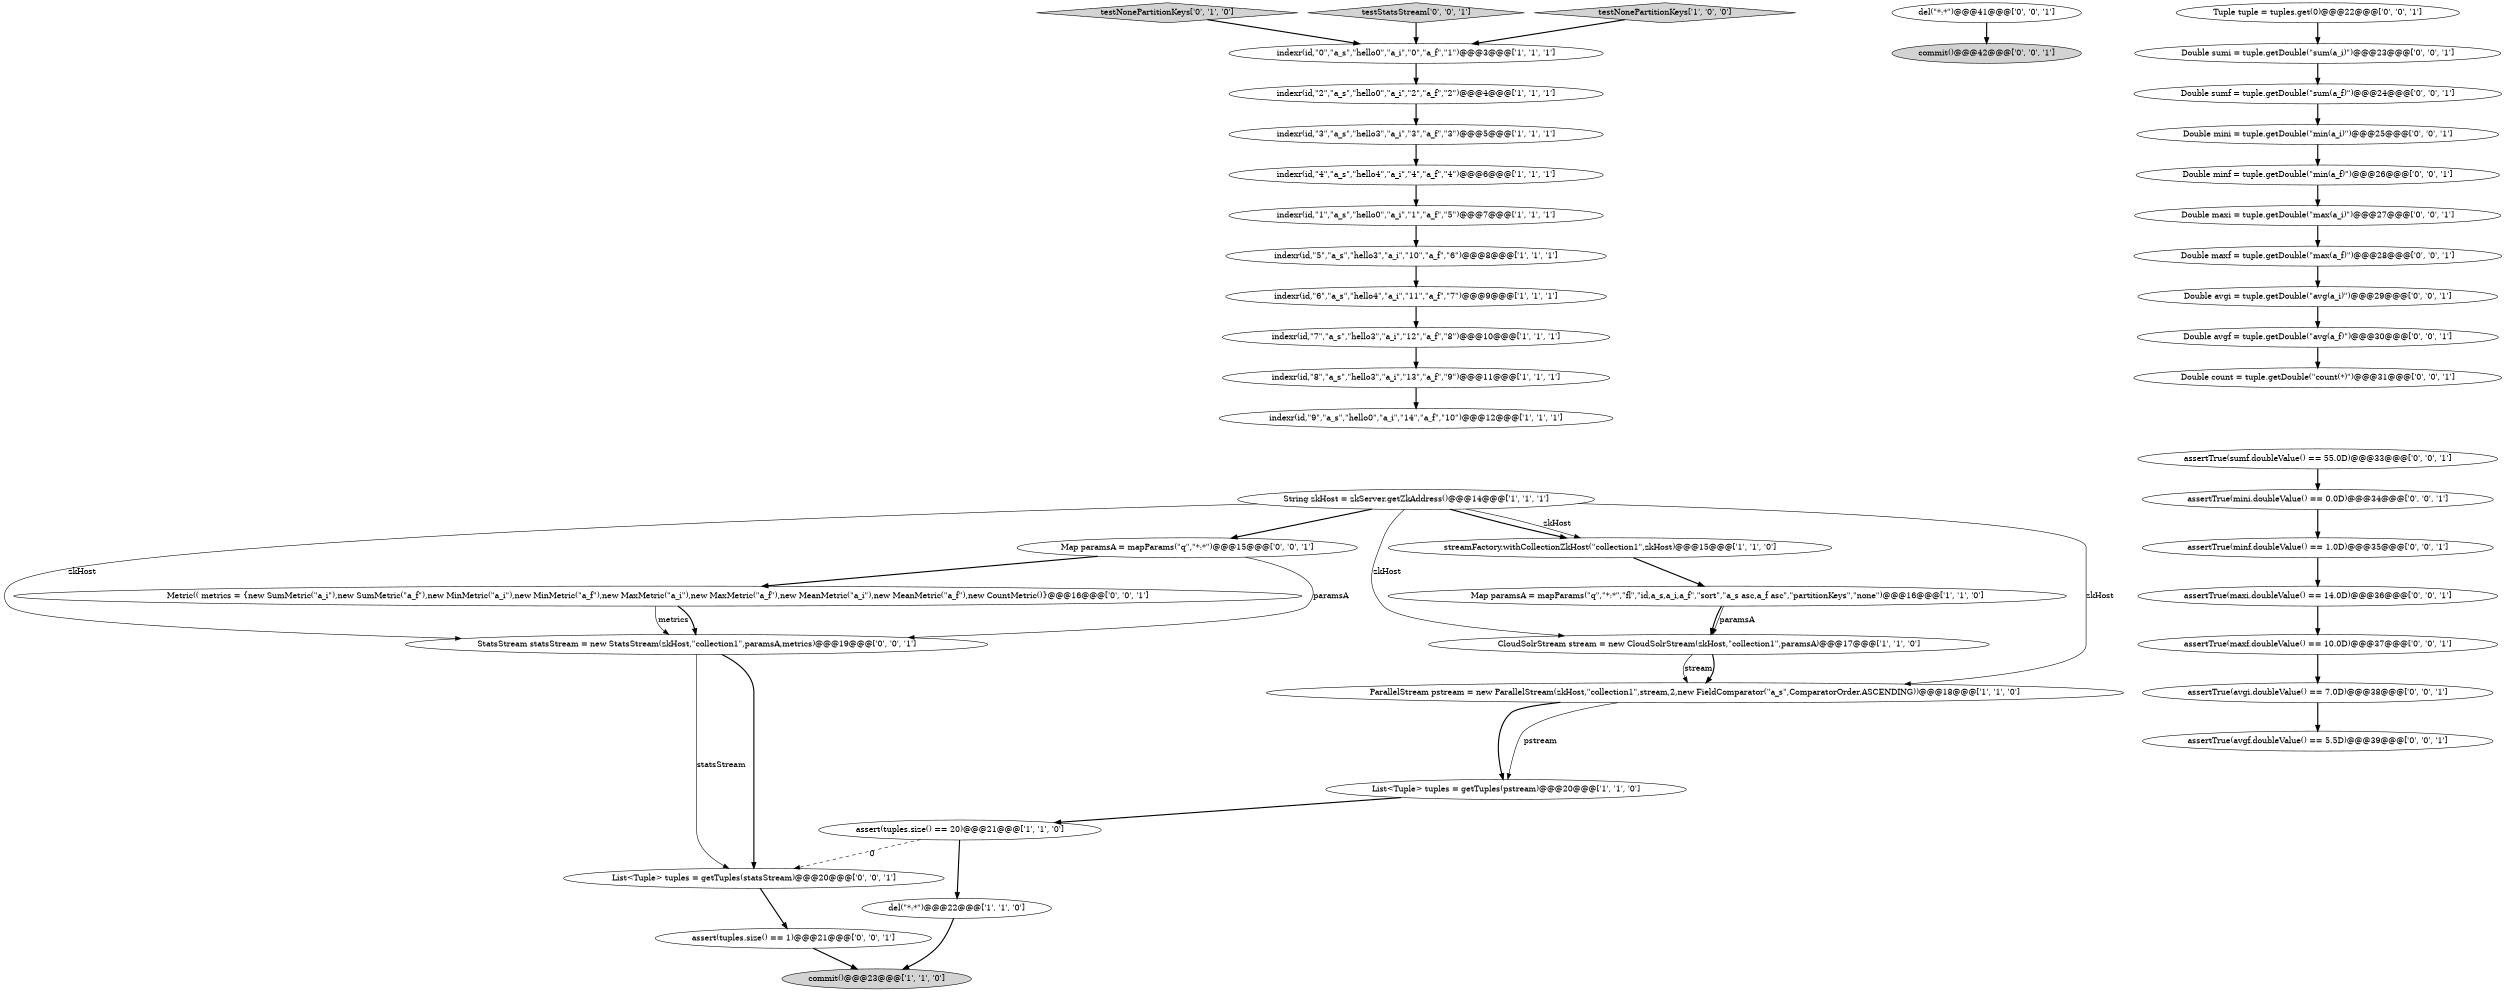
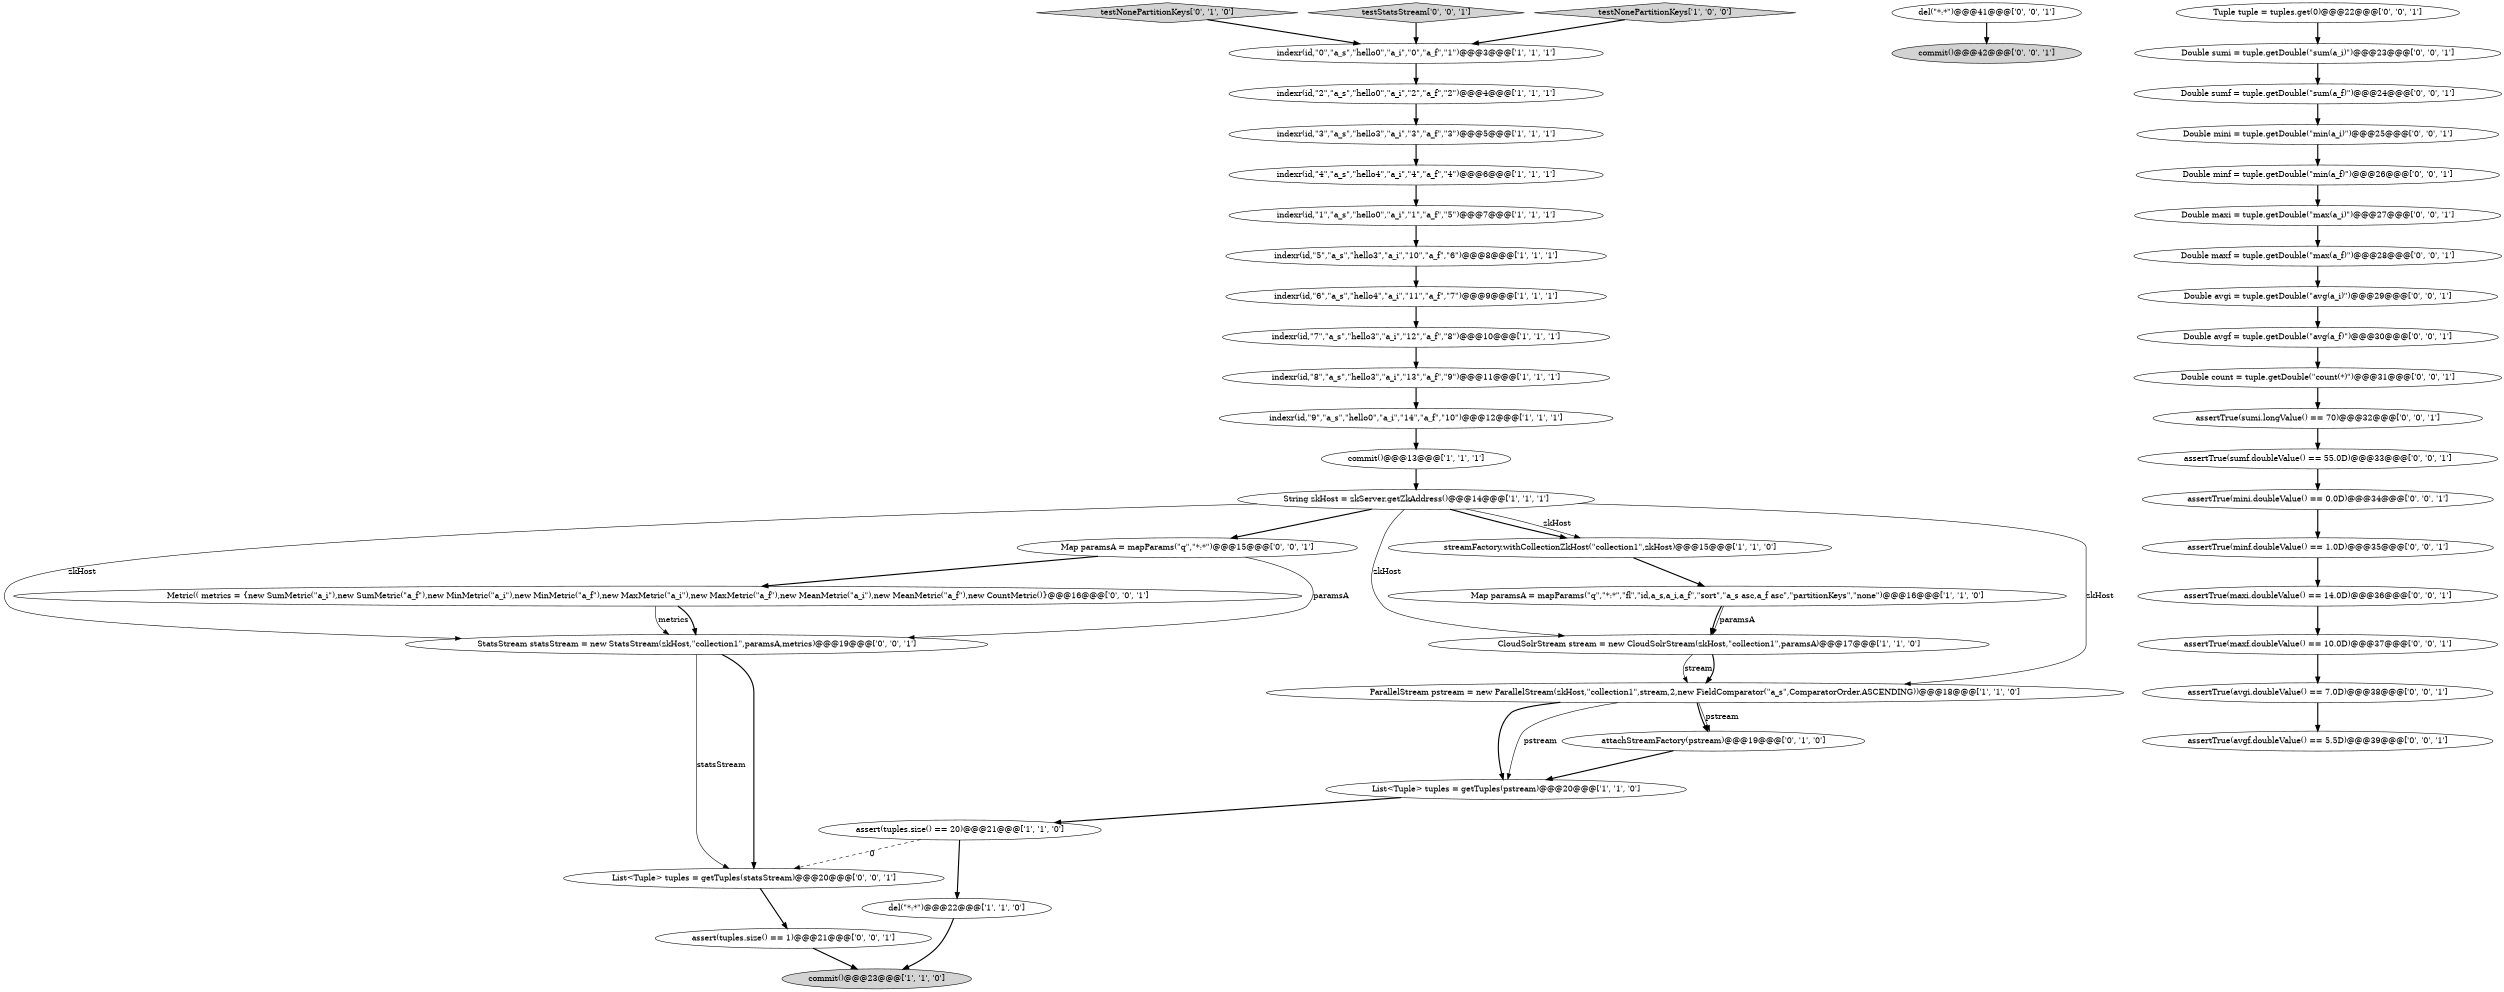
  digraph {
    node [fillcolor=white shape=ellipse style=filled]
    edge [style=bold]
    n1 [label="List<Tuple> tuples = getTuples(pstream)@@@20@@@['1', '1', '0']"]
    n2 [label="assert(tuples.size() == 20)@@@21@@@['1', '1', '0']"]
    n3 [label="del(\"*:*\")@@@22@@@['1', '1', '0']"]
    n4 [label="List<Tuple> tuples = getTuples(statsStream)@@@20@@@['0', '0', '1']"]
    n5 [label="indexr(id,\"8\",\"a_s\",\"hello3\",\"a_i\",\"13\",\"a_f\",\"9\")@@@11@@@['1', '1', '1']"]
    n6 [label="indexr(id,\"9\",\"a_s\",\"hello0\",\"a_i\",\"14\",\"a_f\",\"10\")@@@12@@@['1', '1', '1']"]
+   n7 [label="commit()@@@13@@@['1', '1', '1']"]
    n8 [fillcolor=lightgray label="commit()@@@23@@@['1', '1', '0']"]
    n9 [label="String zkHost = zkServer.getZkAddress()@@@14@@@['1', '1', '1']"]
    n10 [label="Map paramsA = mapParams(\"q\",\"*:*\")@@@15@@@['0', '0', '1']"]
    n11 [label="streamFactory.withCollectionZkHost(\"collection1\",zkHost)@@@15@@@['1', '1', '0']"]
    n12 [label="ParallelStream pstream = new ParallelStream(zkHost,\"collection1\",stream,2,new FieldComparator(\"a_s\",ComparatorOrder.ASCENDING))@@@18@@@['1', '1', '0']"]
    n13 [label="StatsStream statsStream = new StatsStream(zkHost,\"collection1\",paramsA,metrics)@@@19@@@['0', '0', '1']"]
    n14 [label="CloudSolrStream stream = new CloudSolrStream(zkHost,\"collection1\",paramsA)@@@17@@@['1', '1', '0']"]
    n15 [label="Metric(( metrics = {new SumMetric(\"a_i\"),new SumMetric(\"a_f\"),new MinMetric(\"a_i\"),new MinMetric(\"a_f\"),new MaxMetric(\"a_i\"),new MaxMetric(\"a_f\"),new MeanMetric(\"a_i\"),new MeanMetric(\"a_f\"),new CountMetric()}@@@16@@@['0', '0', '1']"]
    n16 [label="Map paramsA = mapParams(\"q\",\"*:*\",\"fl\",\"id,a_s,a_i,a_f\",\"sort\",\"a_s asc,a_f asc\",\"partitionKeys\",\"none\")@@@16@@@['1', '1', '0']"]
+   n17 [label="attachStreamFactory(pstream)@@@19@@@['0', '1', '0']"]
    n18 [label="del(\"*:*\")@@@41@@@['0', '0', '1']"]
    n19 [fillcolor=lightgray label="commit()@@@42@@@['0', '0', '1']"]
    n20 [label="Double avgi = tuple.getDouble(\"avg(a_i)\")@@@29@@@['0', '0', '1']"]
    n21 [label="Double avgf = tuple.getDouble(\"avg(a_f)\")@@@30@@@['0', '0', '1']"]
    n22 [label="Double count = tuple.getDouble(\"count(*)\")@@@31@@@['0', '0', '1']"]
    n23 [fillcolor=lightgray label="testNonePartitionKeys['0', '1', '0']" shape=diamond]
    n24 [label="indexr(id,\"0\",\"a_s\",\"hello0\",\"a_i\",\"0\",\"a_f\",\"1\")@@@3@@@['1', '1', '1']"]
    n25 [label="indexr(id,\"2\",\"a_s\",\"hello0\",\"a_i\",\"2\",\"a_f\",\"2\")@@@4@@@['1', '1', '1']"]
    n26 [label="indexr(id,\"3\",\"a_s\",\"hello3\",\"a_i\",\"3\",\"a_f\",\"3\")@@@5@@@['1', '1', '1']"]
    n27 [label="assertTrue(avgi.doubleValue() == 7.0D)@@@38@@@['0', '0', '1']"]
    n28 [label="assertTrue(avgf.doubleValue() == 5.5D)@@@39@@@['0', '0', '1']"]
    n29 [label="assert(tuples.size() == 1)@@@21@@@['0', '0', '1']"]
    n30 [label="Tuple tuple = tuples.get(0)@@@22@@@['0', '0', '1']"]
    n31 [label="Double sumi = tuple.getDouble(\"sum(a_i)\")@@@23@@@['0', '0', '1']"]
    n32 [label="assertTrue(mini.doubleValue() == 0.0D)@@@34@@@['0', '0', '1']"]
    n33 [label="assertTrue(minf.doubleValue() == 1.0D)@@@35@@@['0', '0', '1']"]
    n34 [label="assertTrue(maxi.doubleValue() == 14.0D)@@@36@@@['0', '0', '1']"]
    n35 [fillcolor=lightgray label="testStatsStream['0', '0', '1']" shape=diamond]
    n36 [label="Double maxf = tuple.getDouble(\"max(a_f)\")@@@28@@@['0', '0', '1']"]
    n37 [label="indexr(id,\"4\",\"a_s\",\"hello4\",\"a_i\",\"4\",\"a_f\",\"4\")@@@6@@@['1', '1', '1']"]
    n38 [label="indexr(id,\"1\",\"a_s\",\"hello0\",\"a_i\",\"1\",\"a_f\",\"5\")@@@7@@@['1', '1', '1']"]
    n39 [fillcolor=lightgray label="testNonePartitionKeys['1', '0', '0']" shape=diamond]
    n40 [label="Double sumf = tuple.getDouble(\"sum(a_f)\")@@@24@@@['0', '0', '1']"]
    n41 [label="Double mini = tuple.getDouble(\"min(a_i)\")@@@25@@@['0', '0', '1']"]
    n42 [label="Double minf = tuple.getDouble(\"min(a_f)\")@@@26@@@['0', '0', '1']"]
+   n43 [label="assertTrue(sumi.longValue() == 70)@@@32@@@['0', '0', '1']"]
    n44 [label="Double maxi = tuple.getDouble(\"max(a_i)\")@@@27@@@['0', '0', '1']"]
    n45 [label="indexr(id,\"5\",\"a_s\",\"hello3\",\"a_i\",\"10\",\"a_f\",\"6\")@@@8@@@['1', '1', '1']"]
    n46 [label="indexr(id,\"6\",\"a_s\",\"hello4\",\"a_i\",\"11\",\"a_f\",\"7\")@@@9@@@['1', '1', '1']"]
    n47 [label="indexr(id,\"7\",\"a_s\",\"hello3\",\"a_i\",\"12\",\"a_f\",\"8\")@@@10@@@['1', '1', '1']"]
    n48 [label="assertTrue(sumf.doubleValue() == 55.0D)@@@33@@@['0', '0', '1']"]
    n49 [label="assertTrue(maxf.doubleValue() == 10.0D)@@@37@@@['0', '0', '1']"]
    n1 -> n2
    n2 -> n3
    n2 -> n4 [label=0 style=dashed]
    n3 -> n8
    n4 -> n29
    n5 -> n6
+   n6 -> n7
+   n7 -> n9
    n9 -> n10
    n9 -> n11
    n9 -> n11 [label=zkHost style=solid]
    n9 -> n12 [label=zkHost style=solid]
    n9 -> n13 [label=zkHost style=solid]
    n9 -> n14 [label=zkHost style=solid]
    n10 -> n13 [label=paramsA style=solid]
    n10 -> n15
    n11 -> n16
    n12 -> n1
    n12 -> n1 [label=pstream style=solid]
+   n12 -> n17 [label=pstream style=solid]
+   n12 -> n17
    n13 -> n4 [label=statsStream style=solid]
    n13 -> n4
    n14 -> n12 [label=stream style=solid]
    n14 -> n12
    n15 -> n13 [label=metrics style=solid]
    n15 -> n13
    n16 -> n14
    n16 -> n14 [label=paramsA style=solid]
+   n17 -> n1
    n18 -> n19
    n20 -> n21
    n21 -> n22
+   n22 -> n43
    n23 -> n24
    n24 -> n25
    n25 -> n26
    n26 -> n37
    n27 -> n28
    n29 -> n8
    n30 -> n31
    n31 -> n40
    n32 -> n33
    n33 -> n34
    n34 -> n49
    n35 -> n24
    n36 -> n20
    n37 -> n38
    n38 -> n45
    n39 -> n24
    n40 -> n41
    n41 -> n42
    n42 -> n44
+   n43 -> n48
    n44 -> n36
    n45 -> n46
    n46 -> n47
    n47 -> n5
    n48 -> n32
    n49 -> n27
  }
